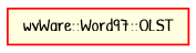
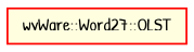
  digraph {
    rankdir=LR
    fontname="Patrick Hand"
-   n1 [color=red fillcolor=lightyellow fontname="Patrick Hand" fontsize=10 height=0.2 label="wvWare::Word97::OLST" shape=record style=filled width=0.4]
+   n1 [color=red fillcolor=lightyellow fontname="Patrick Hand" fontsize=10 height=0.2 label="wvWare::Word27::OLST" shape=record style=filled width=0.4]
  }
